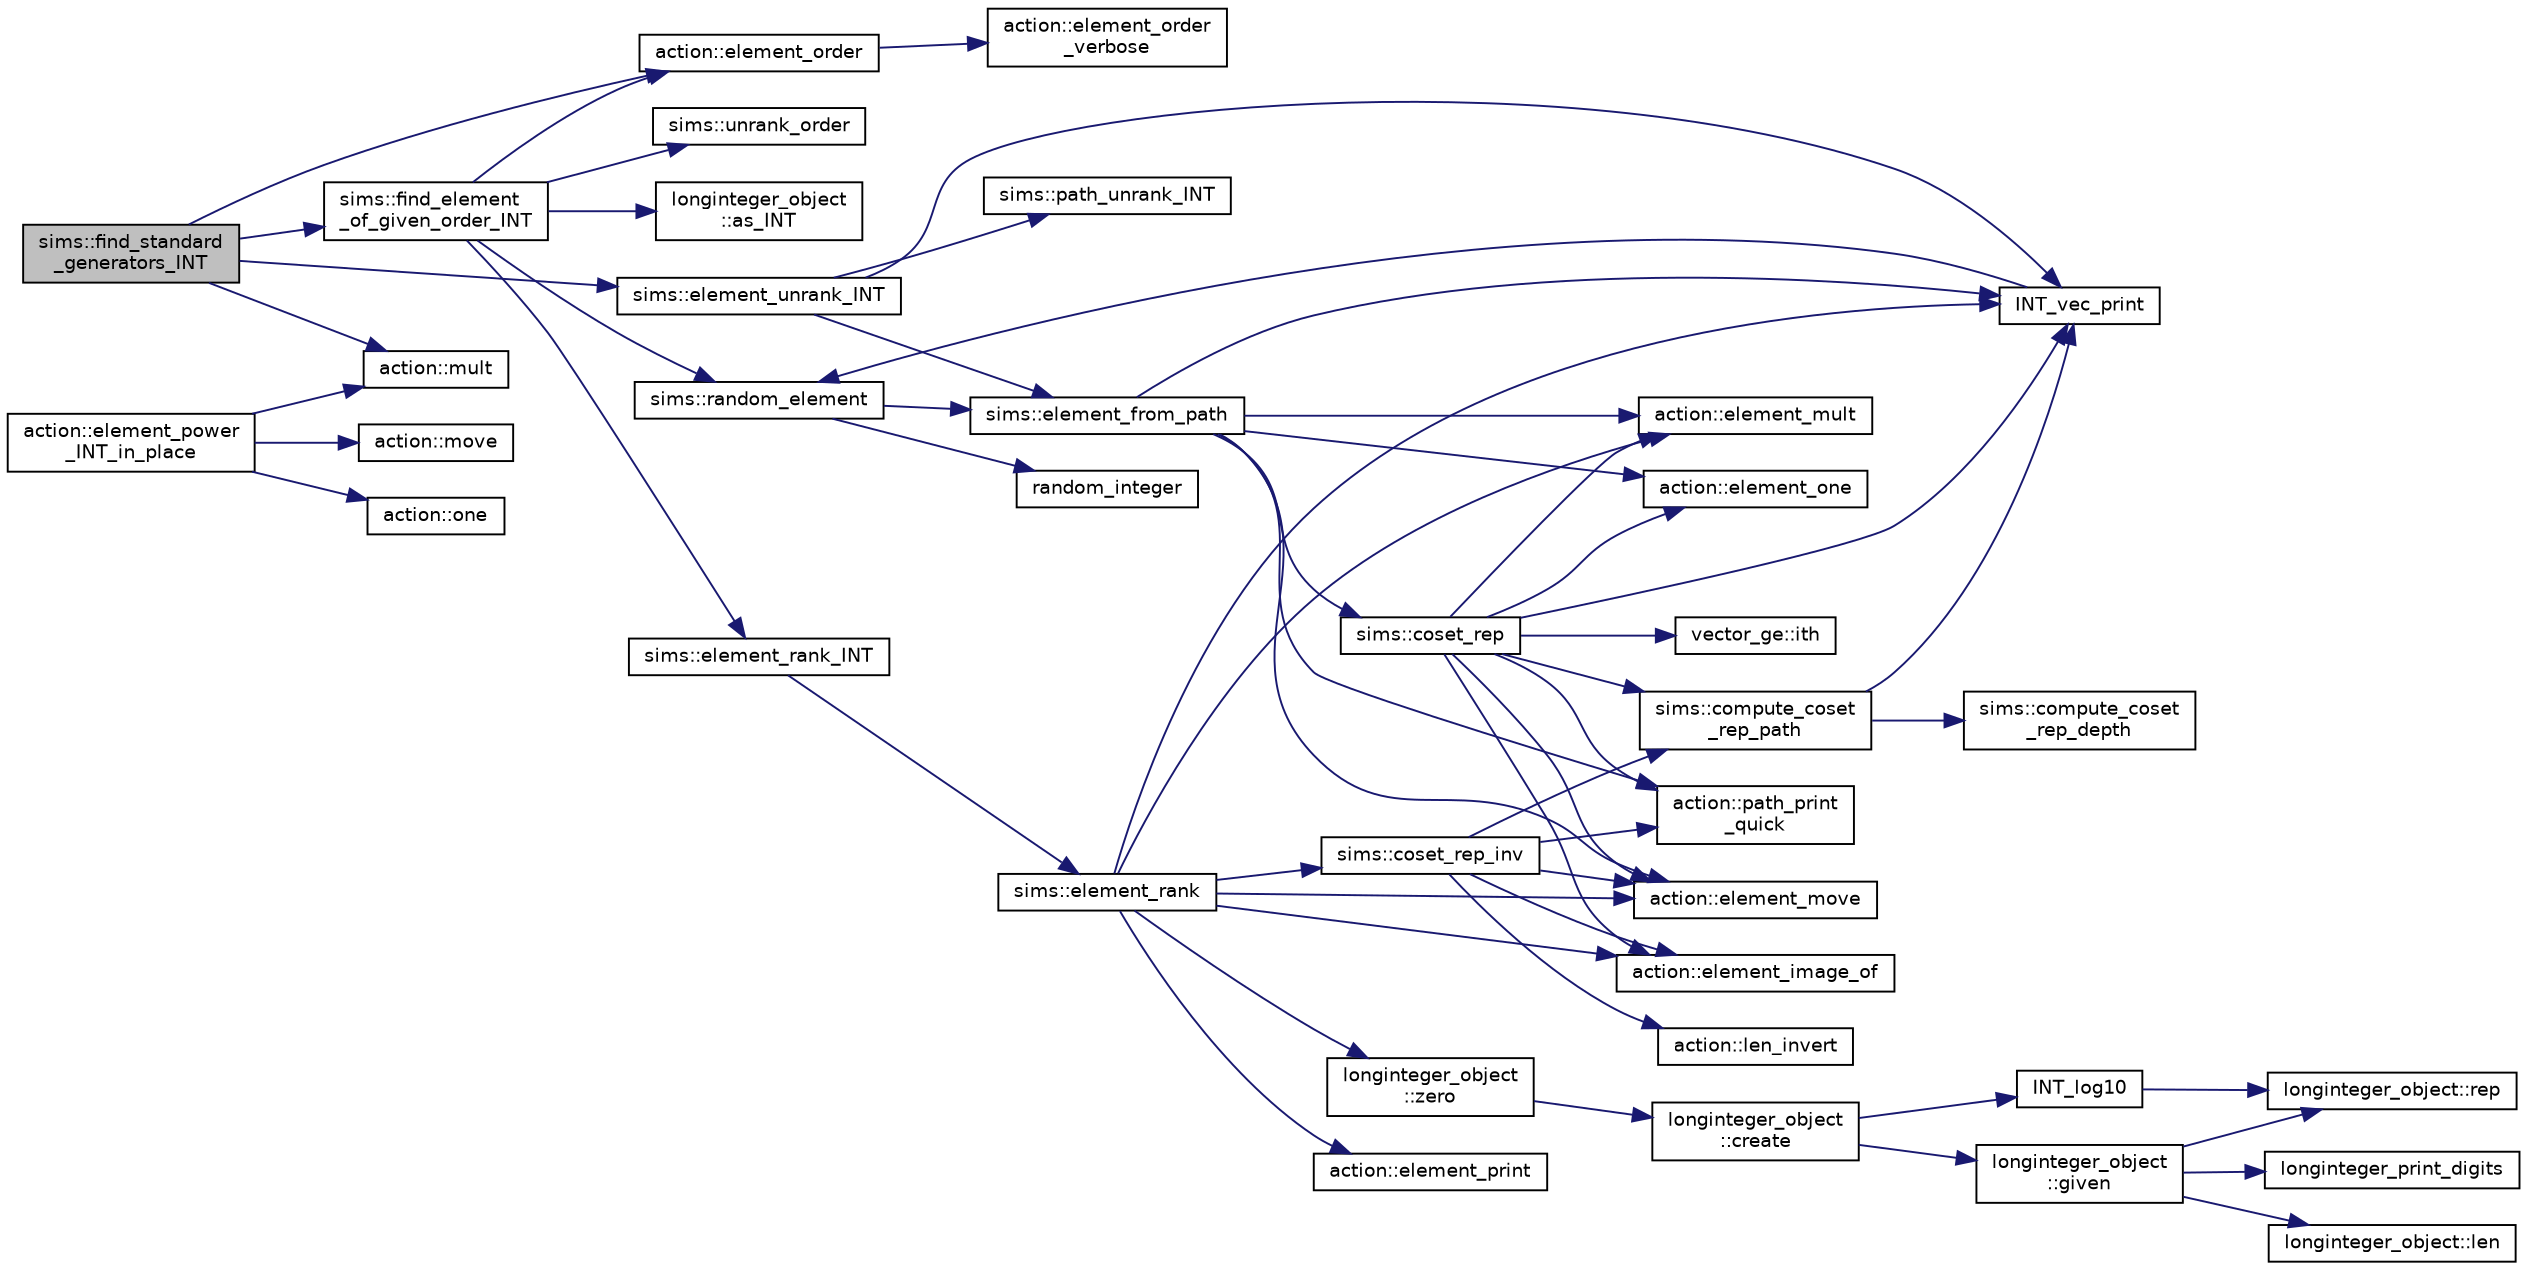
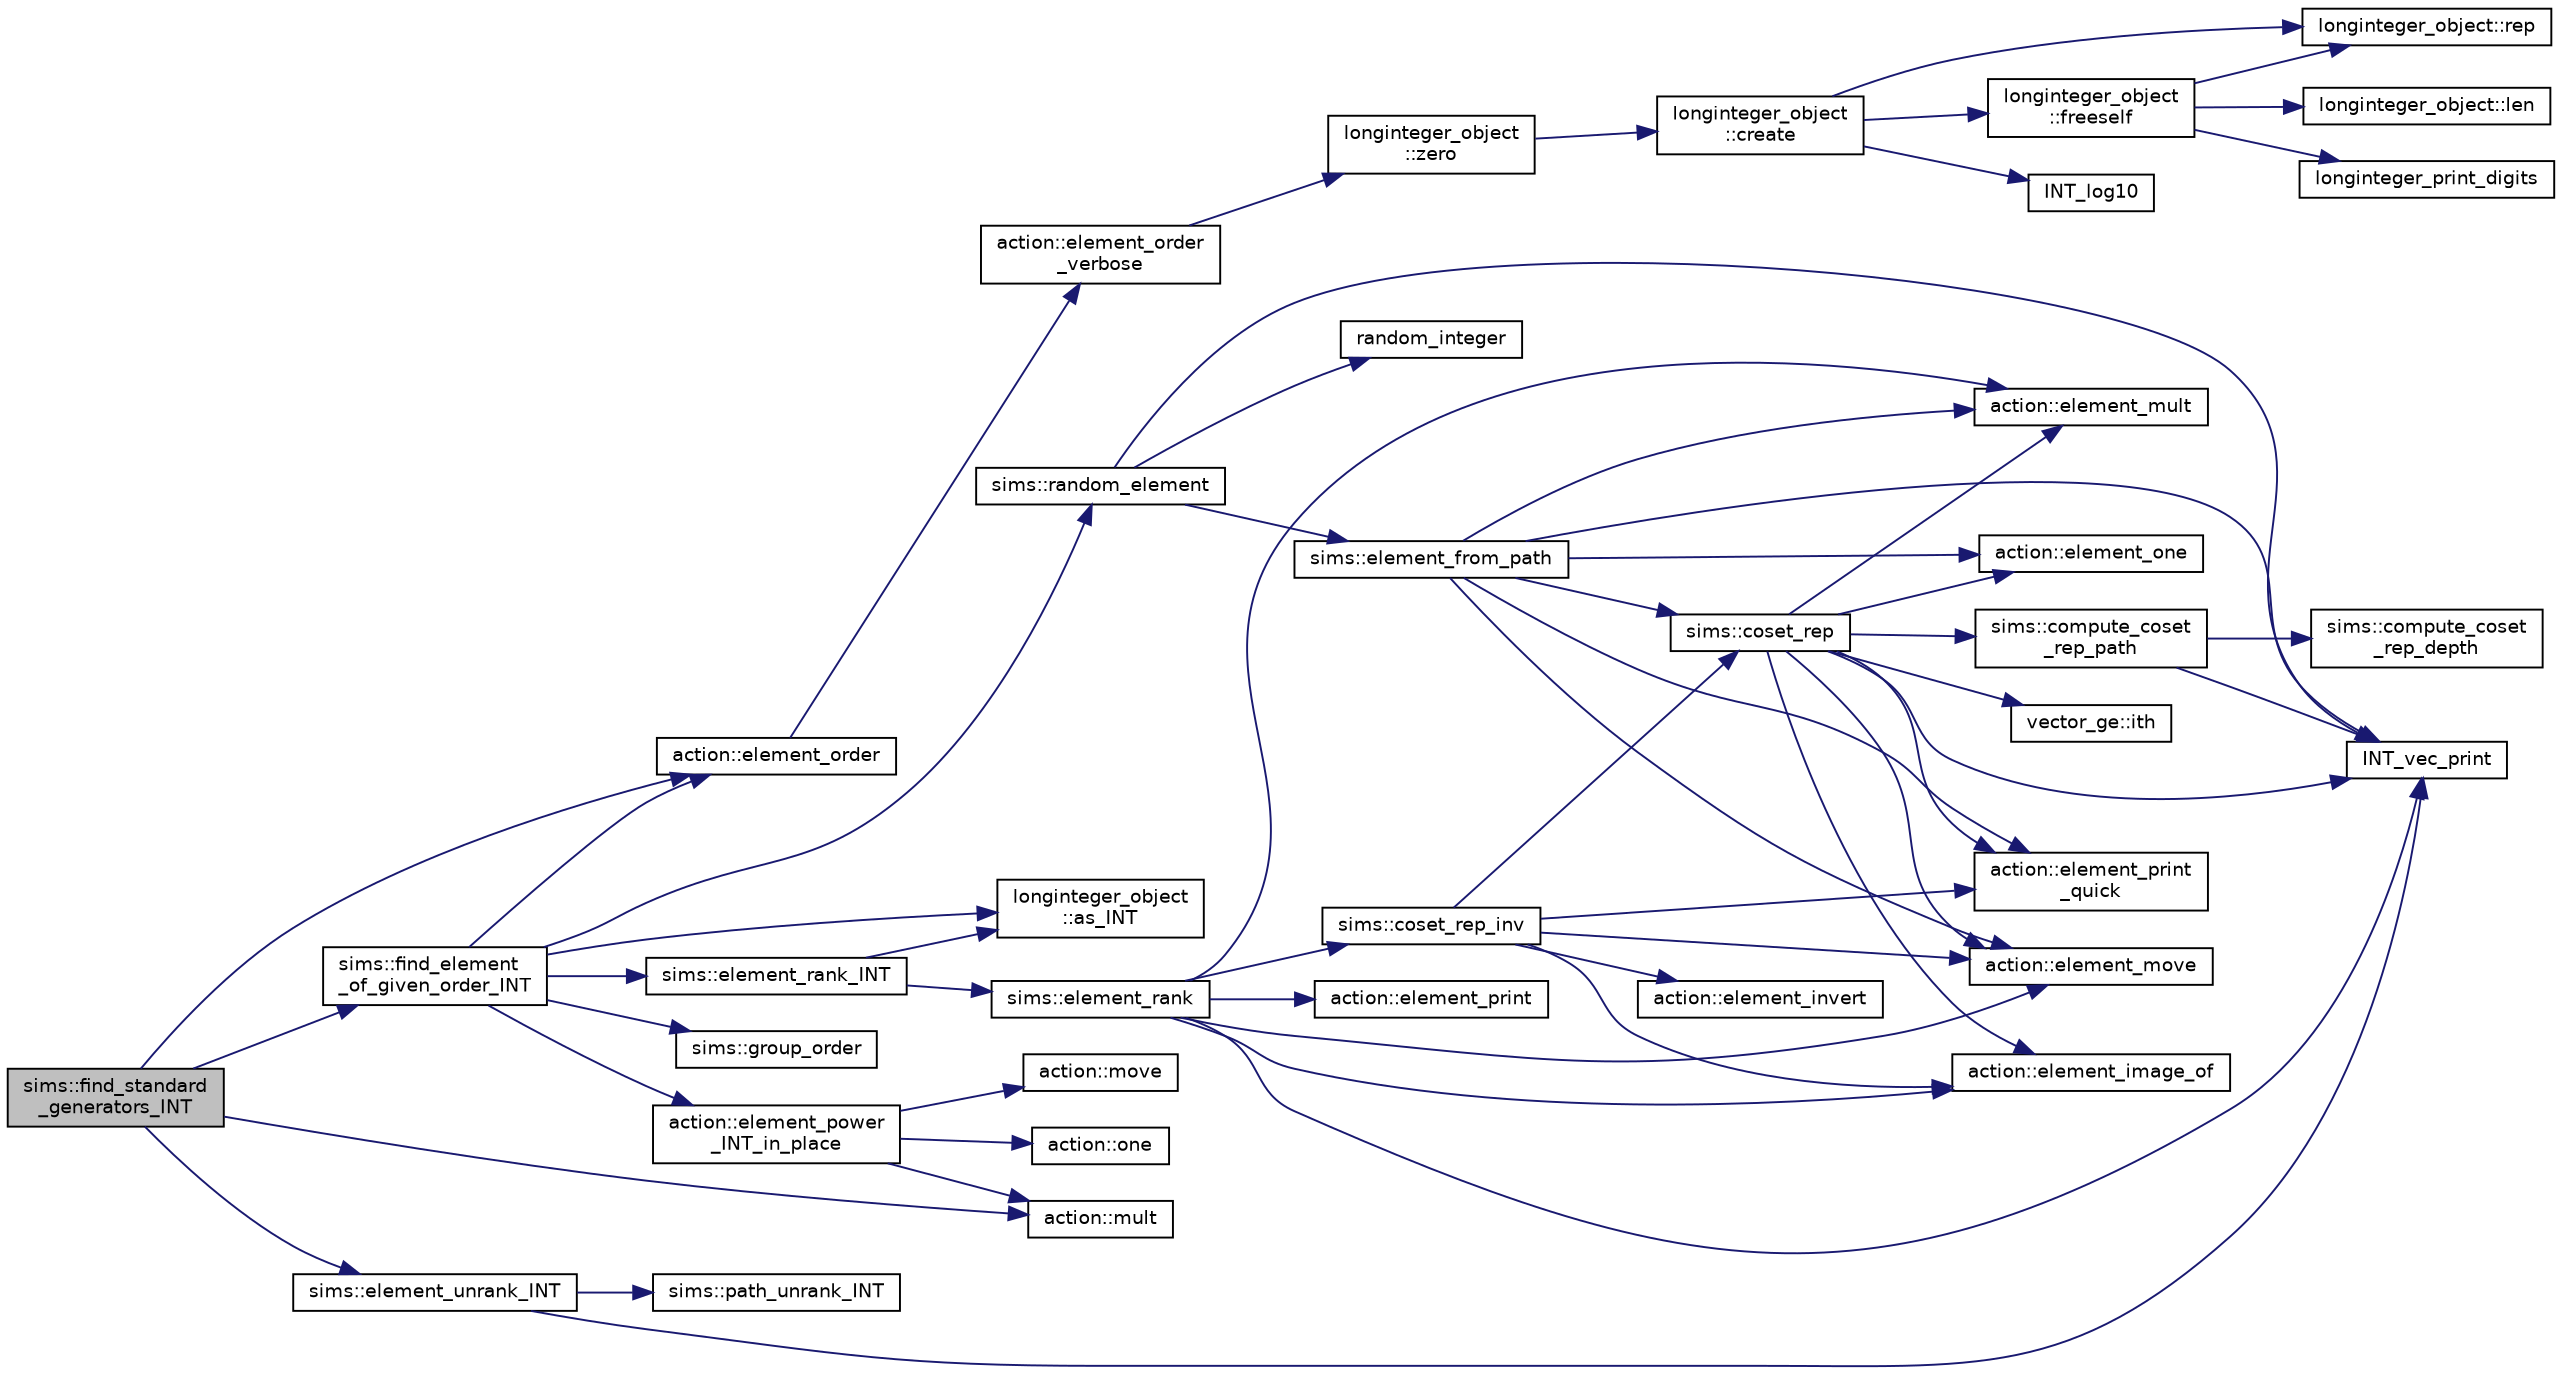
  digraph {
    rankdir=LR
    node [color=black fillcolor=white fontname=Helvetica fontsize=10 shape=record style=filled]
    edge [color=midnightblue fontname=Helvetica fontsize=10 labelfontname=Helvetica labelfontsize=10 style=solid]
    n1 [fillcolor=grey75 fontcolor=black height=0.2 label="sims::find_standard\l_generators_INT" width=0.4]
    n2 [height=0.2 label="sims::find_element\l_of_given_order_INT" width=0.4]
    n3 [height=0.2 label="action::element_order" width=0.4]
    n4 [height=0.2 label="action::mult" width=0.4]
    n5 [height=0.2 label="sims::element_unrank_INT" width=0.4]
-   n6 [height=0.2 label="sims::unrank_order" width=0.4]
+   n6 [height=0.2 label="sims::group_order" width=0.4]
    n7 [height=0.2 label="longinteger_object\l::as_INT" width=0.4]
    n8 [height=0.2 label="sims::random_element" width=0.4]
    n9 [height=0.2 label="action::element_power\l_INT_in_place" width=0.4]
    n10 [height=0.2 label="sims::element_rank_INT" width=0.4]
    n11 [height=0.2 label="action::element_order\l_verbose" width=0.4]
    n12 [height=0.2 label=INT_vec_print width=0.4]
    n13 [height=0.2 label="sims::element_from_path" width=0.4]
    n14 [height=0.2 label="sims::path_unrank_INT" width=0.4]
    n15 [height=0.2 label=random_integer width=0.4]
    n16 [height=0.2 label="action::move" width=0.4]
    n17 [height=0.2 label="action::one" width=0.4]
    n18 [height=0.2 label="sims::element_rank" width=0.4]
    n19 [height=0.2 label="action::element_one" width=0.4]
    n20 [height=0.2 label="sims::coset_rep" width=0.4]
-   n21 [height=0.2 label="action::path_print\l_quick" width=0.4]
+   n21 [height=0.2 label="action::element_print\l_quick" width=0.4]
    n22 [height=0.2 label="action::element_mult" width=0.4]
    n23 [height=0.2 label="action::element_move" width=0.4]
    n24 [height=0.2 label="sims::compute_coset\l_rep_path" width=0.4]
    n25 [height=0.2 label="vector_ge::ith" width=0.4]
    n26 [height=0.2 label="action::element_image_of" width=0.4]
    n27 [height=0.2 label="sims::compute_coset\l_rep_depth" width=0.4]
    n28 [height=0.2 label="longinteger_object\l::zero" width=0.4]
    n29 [height=0.2 label="action::element_print" width=0.4]
    n30 [height=0.2 label="sims::coset_rep_inv" width=0.4]
    n31 [height=0.2 label="longinteger_object\l::create" width=0.4]
-   n32 [height=0.2 label="action::len_invert" width=0.4]
-   n33 [height=0.2 label="longinteger_object\l::given" width=0.4]
+   n32 [height=0.2 label="action::element_invert" width=0.4]
+   n33 [height=0.2 label="longinteger_object\l::freeself" width=0.4]
    n34 [height=0.2 label="longinteger_object::rep" width=0.4]
    n35 [height=0.2 label=INT_log10 width=0.4]
    n36 [height=0.2 label=longinteger_print_digits width=0.4]
    n37 [height=0.2 label="longinteger_object::len" width=0.4]
    n1 -> n2
    n1 -> n3
    n1 -> n4
    n1 -> n5
    n2 -> n3
    n2 -> n6
    n2 -> n7
    n2 -> n8
+   n2 -> n9
    n2 -> n10
    n3 -> n11
    n5 -> n12
-   n5 -> n13
    n5 -> n14
-   n12 -> n8
+   n8 -> n12
    n8 -> n13
    n8 -> n15
    n9 -> n4
    n9 -> n16
    n9 -> n17
+   n10 -> n7
    n10 -> n18
    n13 -> n12
    n13 -> n19
    n13 -> n20
    n13 -> n21
    n13 -> n22
    n13 -> n23
    n18 -> n12
    n18 -> n22
    n18 -> n23
    n18 -> n26
-   n18 -> n28
+   n11 -> n28
    n18 -> n29
    n18 -> n30
    n20 -> n12
    n20 -> n19
    n20 -> n21
    n20 -> n22
    n20 -> n23
    n20 -> n24
    n20 -> n25
    n20 -> n26
    n24 -> n12
    n24 -> n27
    n28 -> n31
-   n30 -> n24
+   n30 -> n20
    n30 -> n21
    n30 -> n23
    n30 -> n26
    n30 -> n32
    n31 -> n33
-   n35 -> n34
+   n31 -> n34
    n31 -> n35
    n33 -> n34
    n33 -> n36
    n33 -> n37
  }
